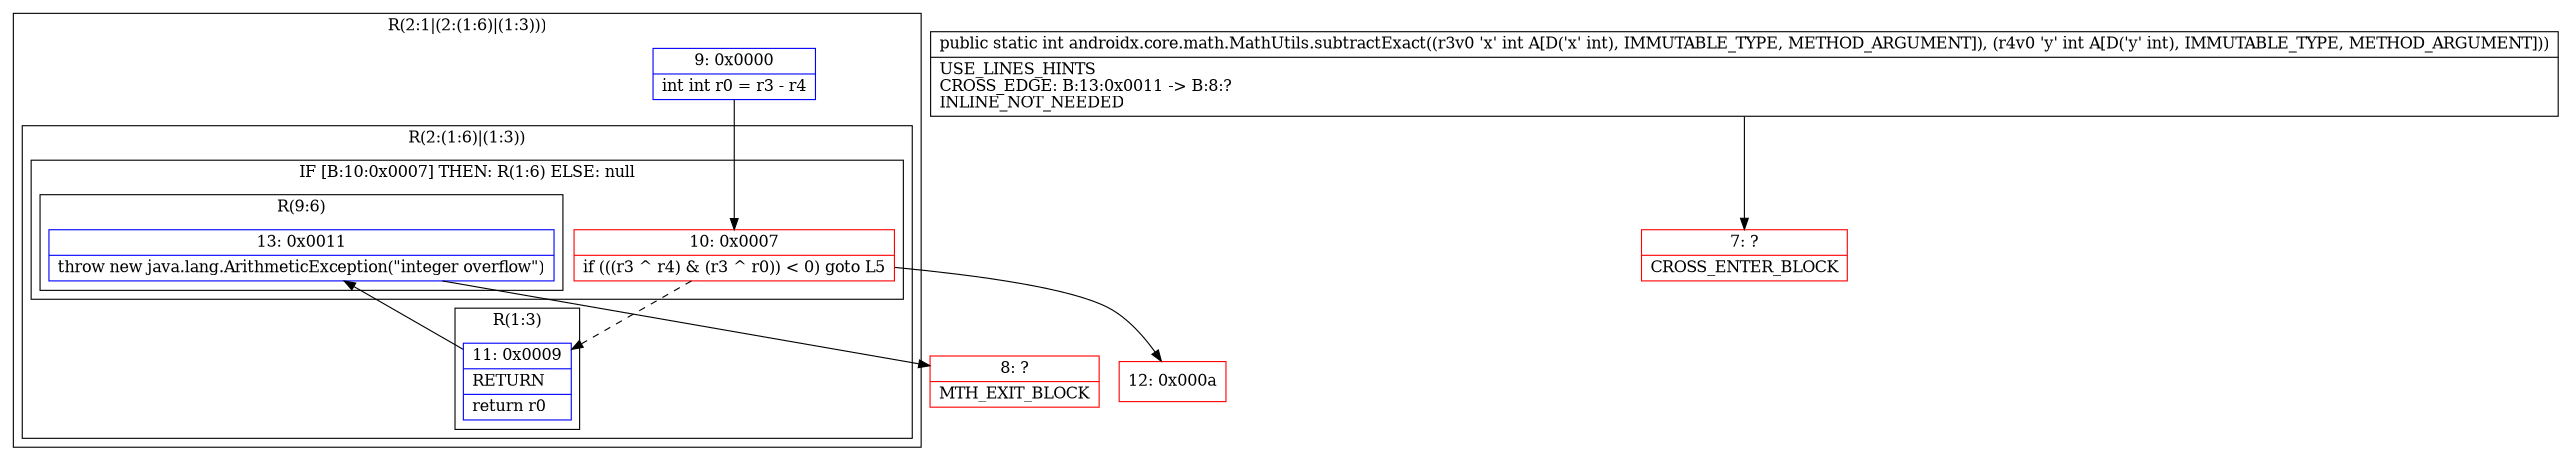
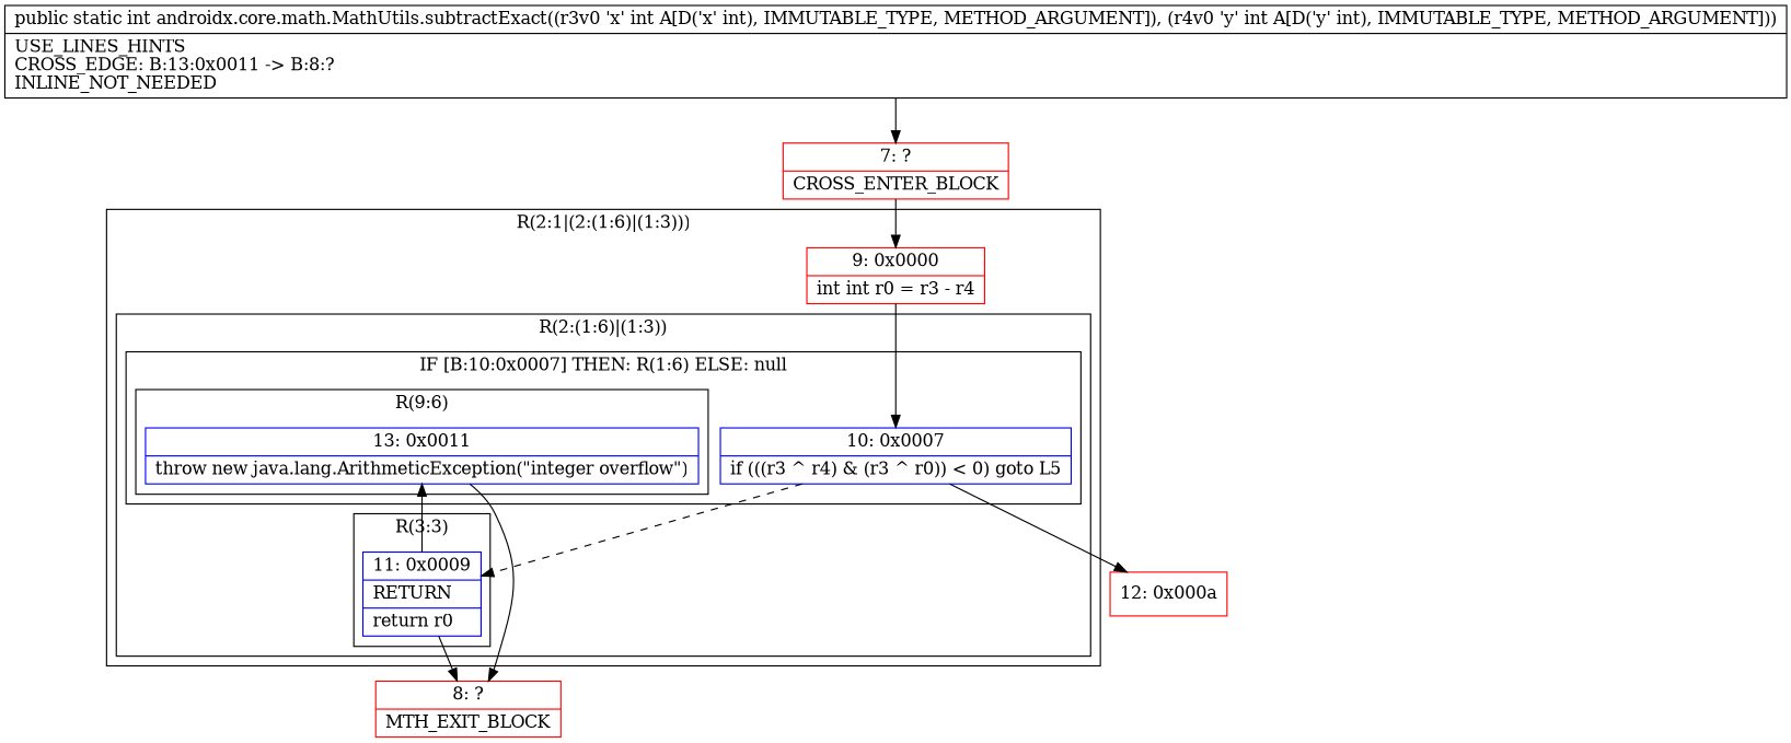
  digraph {
    node [color=blue shape=record]
    n1 [label="{13\:\ 0x0011|throw new java.lang.ArithmeticException(\"integer overflow\")\l}"]
-   n2 [color=red label="{10\:\ 0x0007|if (((r3 ^ r4) & (r3 ^ r0)) \< 0) goto L5\l}"]
+   n2 [label="{10\:\ 0x0007|if (((r3 ^ r4) & (r3 ^ r0)) \< 0) goto L5\l}"]
    n3 [label="{11\:\ 0x0009|RETURN\l|return r0\l}"]
-   n4 [label="{9\:\ 0x0000|int int r0 = r3 \- r4\l}"]
+   n4 [color=red label="{9\:\ 0x0000|int int r0 = r3 \- r4\l}"]
    n5 [color=red label="{8\:\ ?|MTH_EXIT_BLOCK\l}"]
    n6 [color=red label="{12\:\ 0x000a}"]
    n7 [color=red label="{7\:\ ?|CROSS_ENTER_BLOCK\l}"]
    n8 [label="{public static int androidx.core.math.MathUtils.subtractExact((r3v0 'x' int A[D('x' int), IMMUTABLE_TYPE, METHOD_ARGUMENT]), (r4v0 'y' int A[D('y' int), IMMUTABLE_TYPE, METHOD_ARGUMENT]))  | USE_LINES_HINTS\lCROSS_EDGE: B:13:0x0011 \-\> B:8:?\lINLINE_NOT_NEEDED\l}" color=""]
    subgraph cluster_1 {
      label="R(2:1|(2:(1:6)|(1:3)))"
      n4
      subgraph cluster_2 {
        label="R(2:(1:6)|(1:3))"
        subgraph cluster_3 {
          label="IF [B:10:0x0007] THEN: R(1:6) ELSE: null"
          n2
          subgraph cluster_4 {
            label="R(9:6)"
            n1
          }
        }
        subgraph cluster_5 {
-         label="R(1:3)"
+         label="R(3:3)"
          n3
        }
      }
    }
    n1 -> n5
    n2 -> n3 [style=dashed]
    n2 -> n6
    n3 -> n1
+   n3 -> n5
    n4 -> n2
+   n7 -> n4
    n8 -> n7
  }
